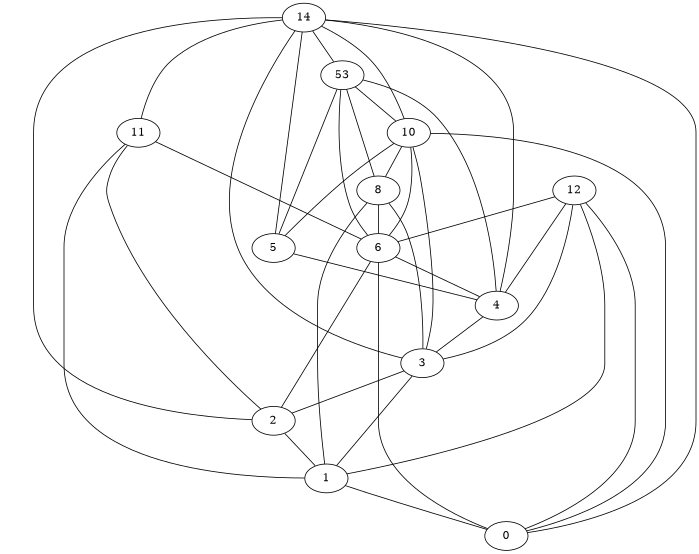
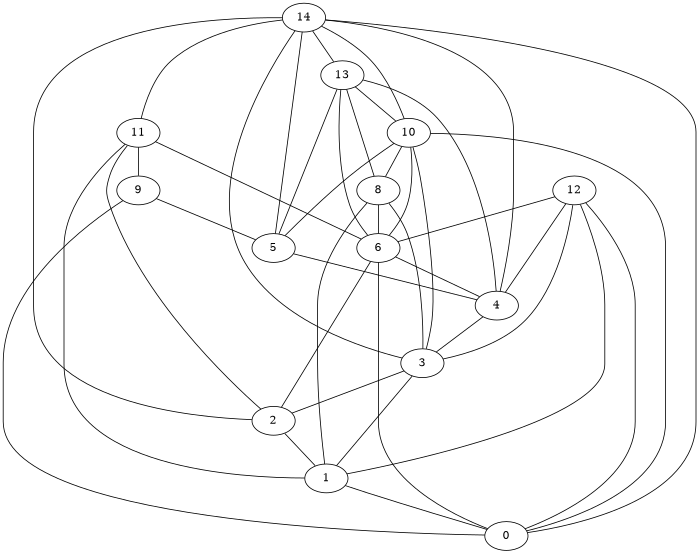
  digraph {
    rankdir=BT
    edge [arrowhead=both]
    0
    1
    6
+   9
    10
    12
    14
    2
    3
    8
    11
-   13 [label=53]
+   13
    4
    5
    0 -> 1
    0 -> 6
+   0 -> 9
    0 -> 10
    0 -> 12
    0 -> 14
    1 -> 12
    1 -> 2
    1 -> 3
    1 -> 8
    1 -> 11
    6 -> 10
    6 -> 12
    6 -> 8
    6 -> 11
    6 -> 13
+   9 -> 11
    10 -> 14
    10 -> 13
    2 -> 6
    2 -> 14
    2 -> 3
    2 -> 11
    3 -> 10
    3 -> 12
    3 -> 14
    3 -> 8
    3 -> 4
    8 -> 10
    8 -> 13
    11 -> 14
    13 -> 14
    4 -> 6
    4 -> 12
    4 -> 14
    4 -> 13
    4 -> 5
+   5 -> 9
    5 -> 10
    5 -> 14
    5 -> 13
  }
